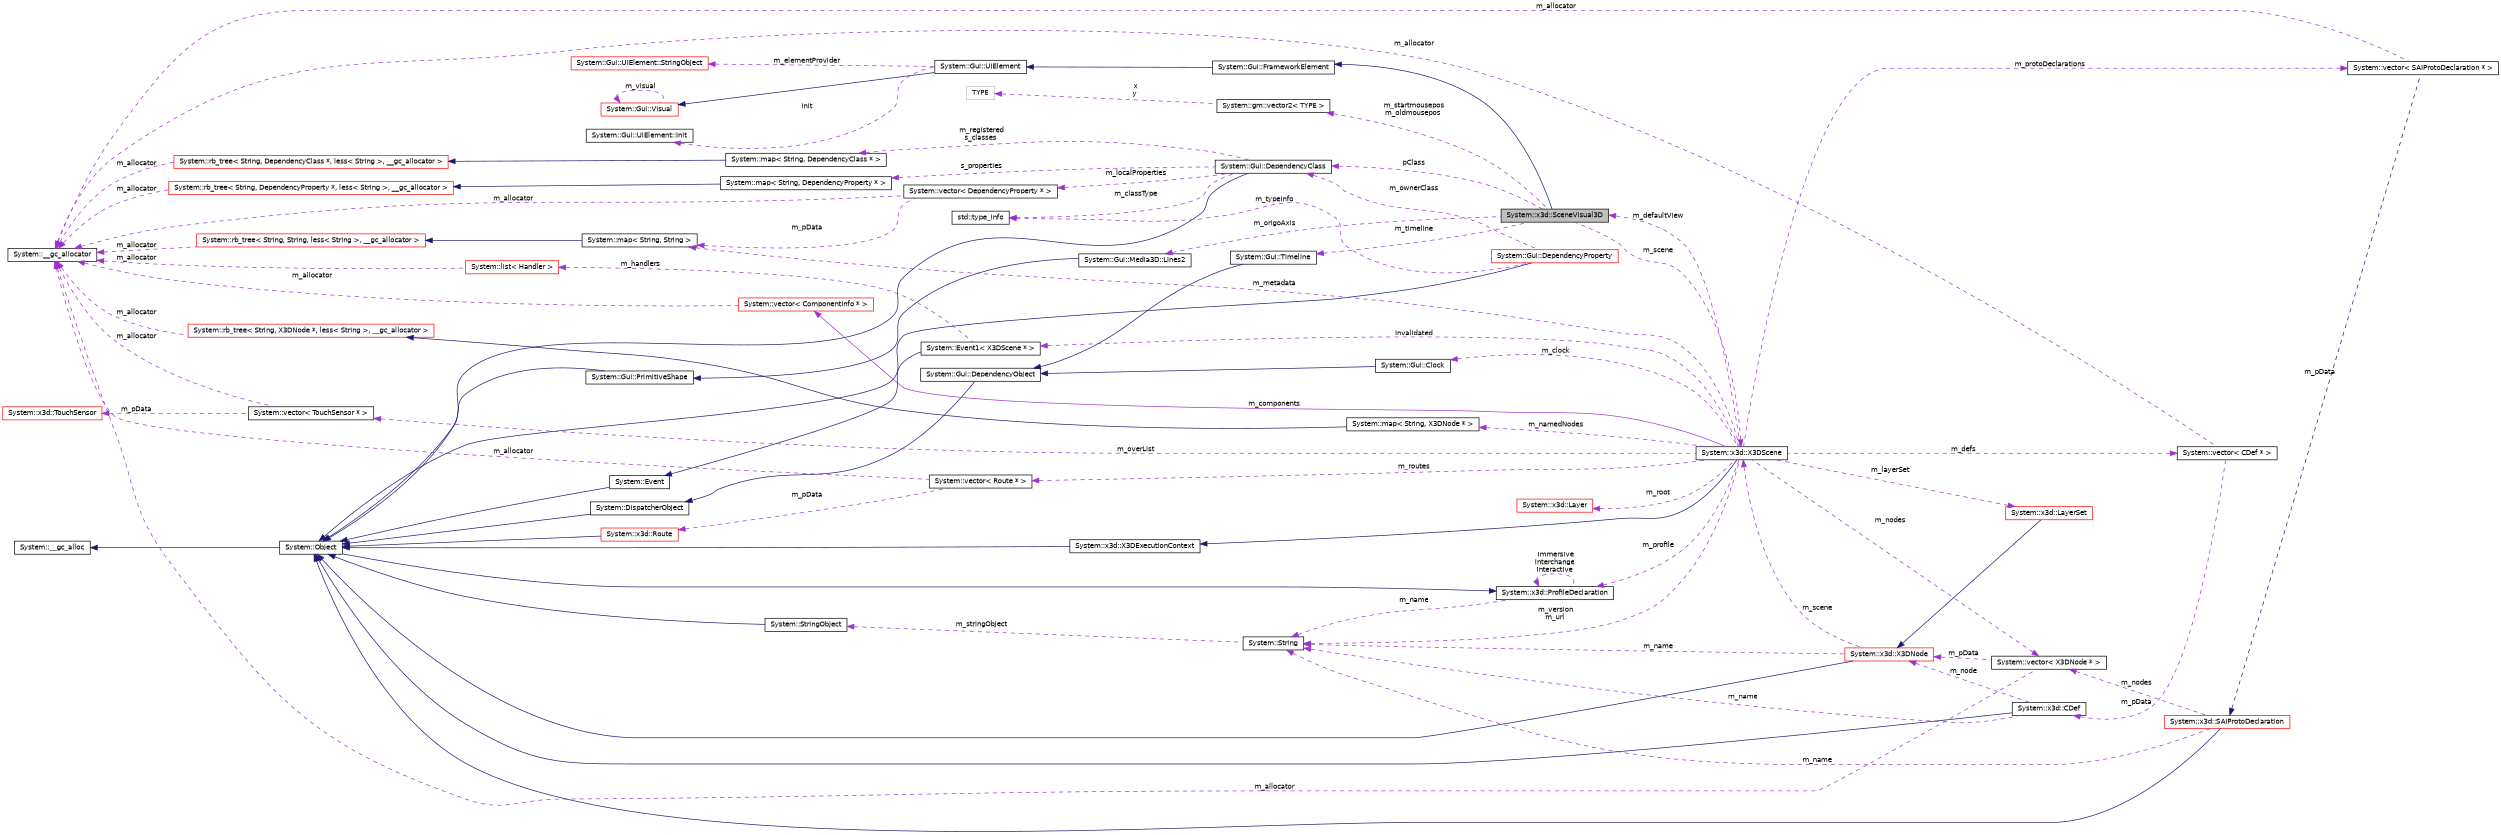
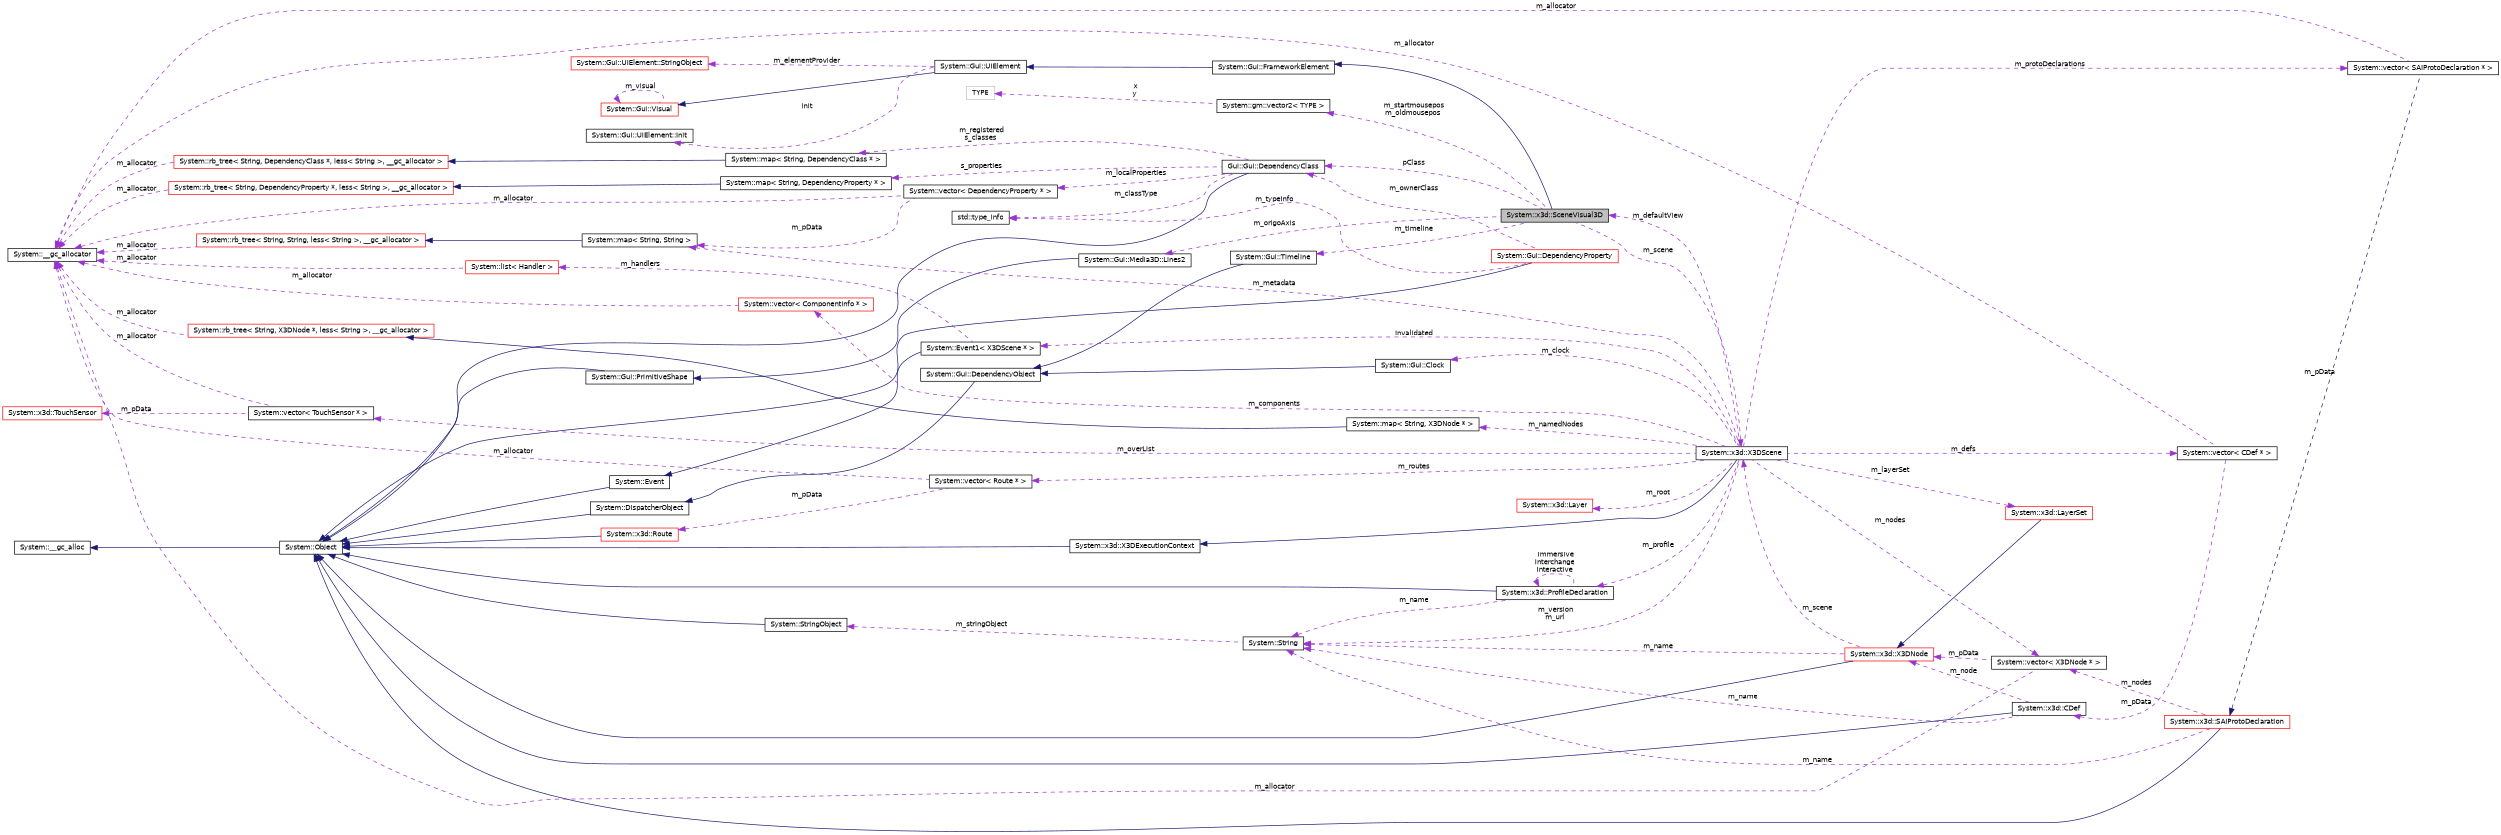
  digraph {
    rankdir=LR
    node [color=black fillcolor=white fontname=Helvetica fontsize=10 shape=record style=filled]
    edge [color=darkorchid3 dir=back fontname=Helvetica fontsize=10 labelfontname=Helvetica labelfontsize=10 style=dashed]
    n1 [fillcolor=grey75 fontcolor=black height=0.2 label="System::x3d::SceneVisual3D" width=0.4]
    n2 [height=0.2 label="System::x3d::X3DScene" width=0.4]
    n3 [color=red height=0.2 label="System::x3d::X3DNode" width=0.4]
    n4 [height=0.2 label="System::Gui::FrameworkElement" width=0.4]
    n5 [height=0.2 label="System::Gui::UIElement" width=0.4]
    n6 [color=red height=0.2 label="System::Gui::Visual" width=0.4]
    n7 [height=0.2 label="System::Gui::UIElement::Init" width=0.4]
    n8 [color=red height=0.2 label="System::Gui::UIElement::StringObject" width=0.4]
-   n9 [height=0.2 label="System::Gui::DependencyClass" width=0.4]
+   n9 [height=0.2 label="Gui::Gui::DependencyClass" width=0.4]
    n10 [color=red height=0.2 label="System::Gui::DependencyProperty" width=0.4]
    n11 [height=0.2 label="System::Object" width=0.4]
    n12 [height=0.2 label="System::DispatcherObject" width=0.4]
    n13 [height=0.2 label="System::Gui::PrimitiveShape" width=0.4]
    n14 [height=0.2 label="System::x3d::X3DExecutionContext" width=0.4]
    n15 [height=0.2 label="System::x3d::CDef" width=0.4]
    n16 [height=0.2 label="System::StringObject" width=0.4]
    n17 [color=red height=0.2 label="System::x3d::SAIProtoDeclaration" width=0.4]
    n18 [height=0.2 label="System::Event" width=0.4]
    n19 [color=red height=0.2 label="System::x3d::Route" width=0.4]
    n20 [height=0.2 label="System::x3d::ProfileDeclaration" width=0.4]
    n21 [height=0.2 label="System::Gui::DependencyObject" width=0.4]
    n22 [height=0.2 label="System::Gui::Media3D::Lines2" width=0.4]
    n23 [height=0.2 label="System::vector\< CDef * \>" width=0.4]
    n24 [height=0.2 label="System::String" width=0.4]
    n25 [height=0.2 label="System::vector\< X3DNode * \>" width=0.4]
    n26 [color=red height=0.2 label="System::x3d::LayerSet" width=0.4]
    n27 [height=0.2 label="System::vector\< SAIProtoDeclaration * \>" width=0.4]
    n28 [height=0.2 label="System::Event1\< X3DScene * \>" width=0.4]
    n29 [height=0.2 label="System::vector\< Route * \>" width=0.4]
    n30 [height=0.2 label="System::__gc_alloc" width=0.4]
    n31 [height=0.2 label="System::map\< String, DependencyClass * \>" width=0.4]
    n32 [color=red height=0.2 label="System::rb_tree\< String, DependencyClass *, less\< String \>, __gc_allocator \>" width=0.4]
    n33 [height=0.2 label="System::__gc_allocator" width=0.4]
    n34 [height=0.2 label="System::vector\< DependencyProperty * \>" width=0.4]
    n35 [color=red height=0.2 label="System::rb_tree\< String, DependencyProperty *, less\< String \>, __gc_allocator \>" width=0.4]
    n36 [color=red height=0.2 label="System::list\< Handler \>" width=0.4]
    n37 [color=red height=0.2 label="System::rb_tree\< String, X3DNode *, less\< String \>, __gc_allocator \>" width=0.4]
    n38 [height=0.2 label="System::vector\< TouchSensor * \>" width=0.4]
    n39 [color=red height=0.2 label="System::rb_tree\< String, String, less\< String \>, __gc_allocator \>" width=0.4]
    n40 [color=red height=0.2 label="System::vector\< ComponentInfo * \>" width=0.4]
    n41 [height=0.2 label="System::map\< String, DependencyProperty * \>" width=0.4]
    n42 [height=0.2 label="System::map\< String, X3DNode * \>" width=0.4]
    n43 [height=0.2 label="System::map\< String, String \>" width=0.4]
    n44 [height=0.2 label="std::type_info" width=0.4]
    n45 [height=0.2 label="System::gm::vector2\< TYPE \>" width=0.4]
    n46 [color=grey75 height=0.2 label=TYPE width=0.4]
    n47 [height=0.2 label="System::Gui::Timeline" width=0.4]
    n48 [height=0.2 label="System::Gui::Clock" width=0.4]
    n49 [color=red height=0.2 label="System::x3d::TouchSensor" width=0.4]
    n50 [color=red height=0.2 label="System::x3d::Layer" width=0.4]
    n1 -> n2 [label=" m_defaultView"]
    n2 -> n1 [label=" m_scene"]
    n2 -> n3 [label=" m_scene"]
    n3 -> n15 [label=" m_node"]
    n3 -> n25 [label=" m_pData"]
    n3 -> n26 [color=midnightblue style=solid]
    n4 -> n1 [color=midnightblue style=solid]
    n5 -> n4 [color=midnightblue style=solid]
    n6 -> n5 [color=midnightblue style=solid]
    n6 -> n6 [label=" m_visual"]
    n7 -> n5 [label=" init"]
    n8 -> n5 [label=" m_elementProvider"]
    n9 -> n1 [label=" pClass"]
    n9 -> n10 [label=" m_ownerClass"]
    n11 -> n3 [color=midnightblue style=solid]
    n11 -> n9 [color=midnightblue style=solid]
    n11 -> n10 [color=midnightblue style=solid]
    n11 -> n12 [color=midnightblue style=solid]
    n11 -> n13 [color=midnightblue style=solid]
    n11 -> n14 [color=midnightblue style=solid]
    n11 -> n15 [color=midnightblue style=solid]
    n11 -> n16 [color=midnightblue style=solid]
    n11 -> n17 [color=midnightblue style=solid]
    n11 -> n18 [color=midnightblue style=solid]
    n11 -> n19 [color=midnightblue style=solid]
-   n20 -> n11 [color=midnightblue style=solid]
+   n11 -> n20 [color=midnightblue style=solid]
    n12 -> n21 [color=midnightblue style=solid]
    n13 -> n22 [color=midnightblue style=solid]
    n14 -> n2 [color=midnightblue style=solid]
    n15 -> n23 [label=" m_pData"]
    n16 -> n24 [label=" m_stringObject"]
    n17 -> n27 [color=midnightblue label=" m_pData"]
    n18 -> n28 [color=midnightblue style=solid]
    n19 -> n29 [label=" m_pData"]
    n20 -> n2 [label=" m_profile"]
    n20 -> n20 [label=" Immersive\nInterchange\nInteractive"]
    n21 -> n47 [color=midnightblue style=solid]
    n21 -> n48 [color=midnightblue style=solid]
    n22 -> n1 [label=" m_origoAxis"]
    n23 -> n2 [label=" m_defs"]
    n24 -> n2 [label=" m_version\nm_url"]
    n24 -> n3 [label=" m_name"]
    n24 -> n15 [label=" m_name"]
    n24 -> n17 [label=" m_name"]
    n24 -> n20 [label=" m_name"]
    n25 -> n2 [label=" m_nodes"]
    n25 -> n17 [label=" m_nodes"]
    n26 -> n2 [label=" m_layerSet"]
    n27 -> n2 [label=" m_protoDeclarations"]
    n28 -> n2 [label=" Invalidated"]
    n29 -> n2 [label=" m_routes"]
    n30 -> n11 [color=midnightblue style=solid]
    n31 -> n9 [label=" m_registered\ns_classes"]
    n32 -> n31 [color=midnightblue style=solid]
    n33 -> n23 [label=" m_allocator"]
    n33 -> n25 [label=" m_allocator"]
    n33 -> n27 [label=" m_allocator"]
    n33 -> n29 [label=" m_allocator"]
    n33 -> n32 [label=" m_allocator"]
    n33 -> n34 [label=" m_allocator"]
    n33 -> n35 [label=" m_allocator"]
    n33 -> n36 [label=" m_allocator"]
    n33 -> n37 [label=" m_allocator"]
    n33 -> n38 [label=" m_allocator"]
    n33 -> n39 [label=" m_allocator"]
    n33 -> n40 [label=" m_allocator"]
    n34 -> n9 [label=" m_localProperties"]
    n35 -> n41 [color=midnightblue style=solid]
    n36 -> n28 [label=" m_handlers"]
    n37 -> n42 [color=midnightblue style=solid]
    n38 -> n2 [label=" m_overList"]
    n39 -> n43 [color=midnightblue style=solid]
-   n40 -> n2 [label=" m_components" style=solid]
+   n40 -> n2 [label=" m_components"]
    n41 -> n9 [label=" s_properties"]
    n42 -> n2 [label=" m_namedNodes"]
    n43 -> n2 [label=" m_metadata"]
    n43 -> n34 [label=" m_pData"]
    n44 -> n9 [label=" m_classType"]
    n44 -> n10 [label=" m_typeInfo"]
    n45 -> n1 [label=" m_startmousepos\nm_oldmousepos"]
    n46 -> n45 [label=" x\ny"]
    n47 -> n1 [label=" m_timeline"]
    n48 -> n2 [label=" m_clock"]
    n49 -> n38 [label=" m_pData"]
    n50 -> n2 [label=" m_root"]
  }
